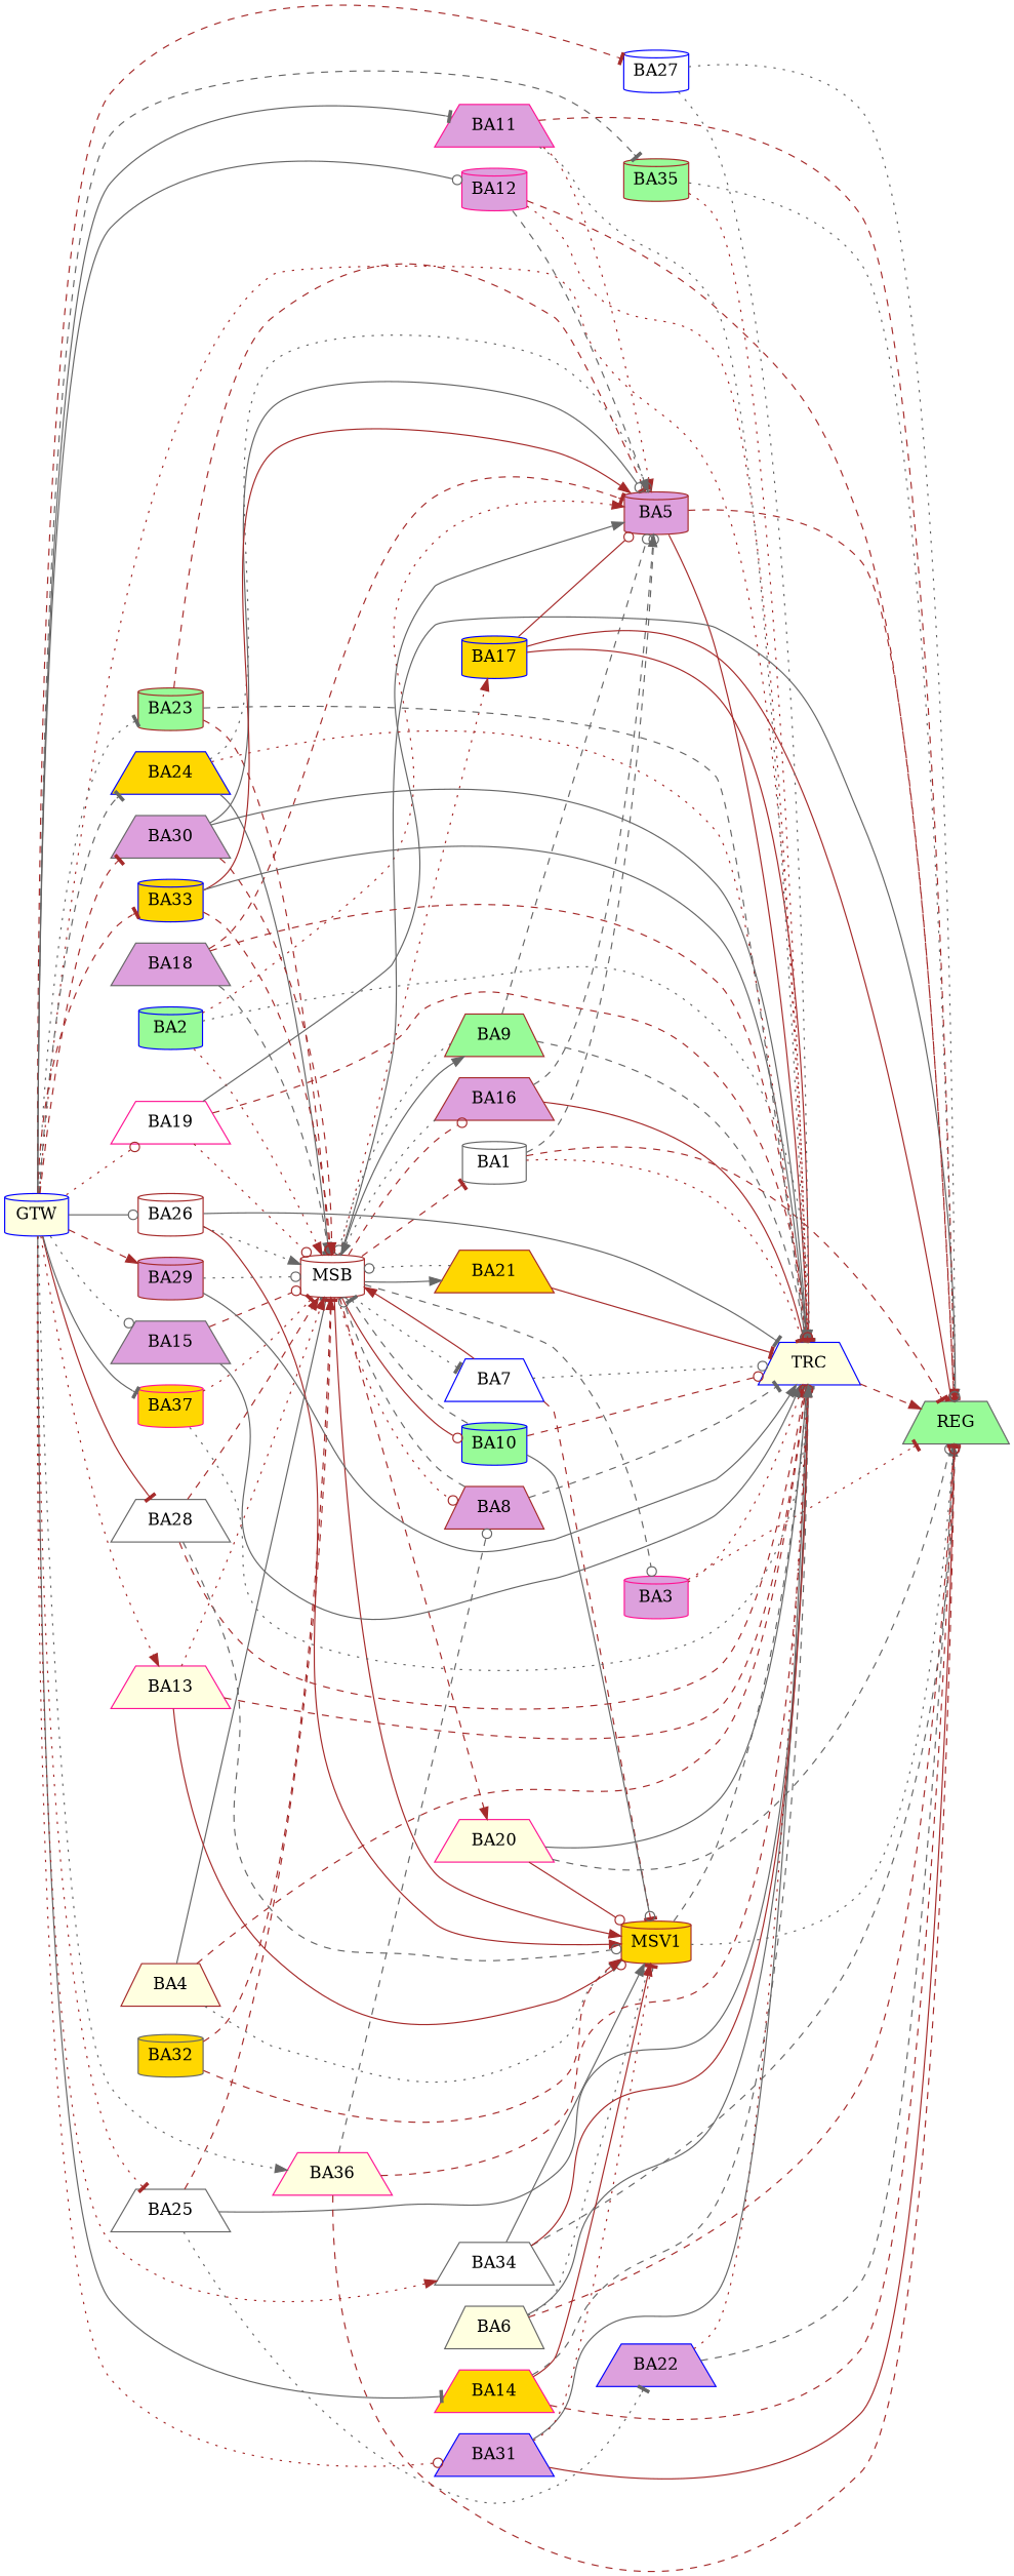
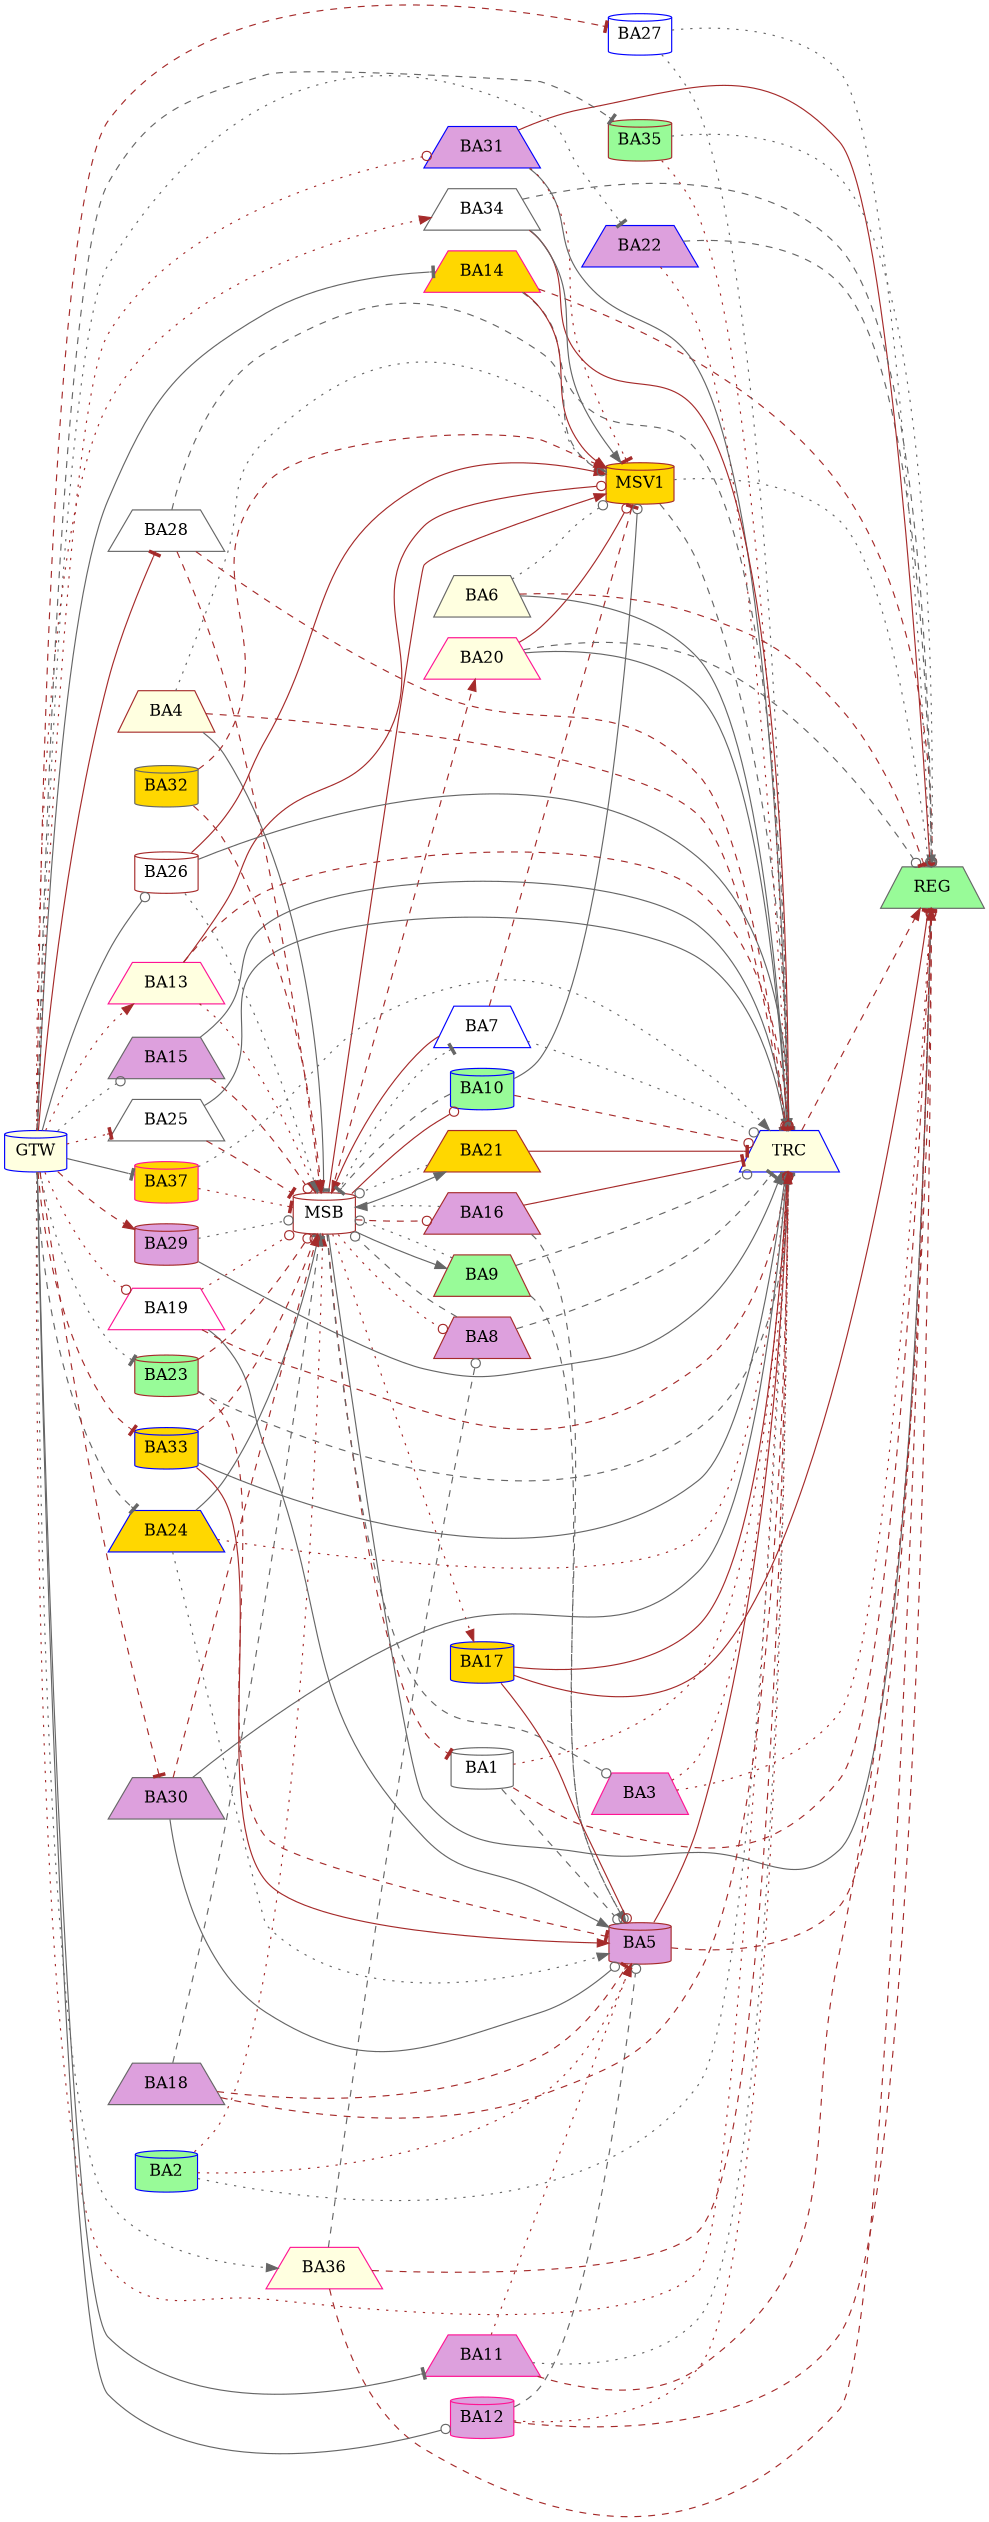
  strict digraph {
    rankdir=LR
    node [color=brown fillcolor=plum shape=trapezium style=filled]
    edge [arrowhead=odot color=brown style=dashed]
    n1 [color=gray40 fillcolor=white label=BA1 shape=cylinder]
    n2 [label=BA5 shape=cylinder]
    n3 [color=gray40 fillcolor=palegreen label=REG]
    n4 [color=blue fillcolor=lightyellow label=TRC]
    n5 [color=blue fillcolor=palegreen label=BA2 shape=cylinder]
    n6 [fillcolor=white label=MSB shape=cylinder]
-   n7 [color=deeppink label=BA3 shape=cylinder]
+   n7 [color=deeppink label=BA3]
    n8 [fillcolor=gold label=MSV1 shape=cylinder]
    n9 [color=blue fillcolor=white label=BA7]
    n10 [label=BA8]
    n11 [fillcolor=palegreen label=BA9]
    n12 [color=blue fillcolor=palegreen label=BA10 shape=cylinder]
    n13 [label=BA16]
    n14 [color=blue fillcolor=gold label=BA17 shape=cylinder]
    n15 [color=deeppink fillcolor=lightyellow label=BA20]
    n16 [fillcolor=gold label=BA21]
    n17 [fillcolor=lightyellow label=BA4]
    n18 [color=gray40 fillcolor=lightyellow label=BA6]
    n19 [color=deeppink label=BA11]
    n20 [color=deeppink label=BA12 shape=cylinder]
    n21 [color=deeppink fillcolor=lightyellow label=BA13]
    n22 [color=deeppink fillcolor=gold label=BA14]
    n23 [color=gray40 label=BA15]
    n24 [color=gray40 label=BA18]
    n25 [color=deeppink fillcolor=white label=BA19]
    n26 [color=blue label=BA22]
    n27 [fillcolor=palegreen label=BA23 shape=cylinder]
    n28 [color=blue fillcolor=gold label=BA24]
    n29 [color=gray40 fillcolor=white label=BA25]
    n30 [fillcolor=white label=BA26 shape=cylinder]
    n31 [color=blue fillcolor=white label=BA27 shape=cylinder]
    n32 [color=gray40 fillcolor=white label=BA28]
    n33 [label=BA29 shape=cylinder]
    n34 [color=gray40 label=BA30]
    n35 [color=blue label=BA31]
    n36 [color=gray40 fillcolor=gold label=BA32 shape=cylinder]
    n37 [color=blue fillcolor=gold label=BA33 shape=cylinder]
    n38 [color=gray40 fillcolor=white label=BA34]
    n39 [fillcolor=palegreen label=BA35 shape=cylinder]
    n40 [color=deeppink fillcolor=lightyellow label=BA36]
    n41 [color=deeppink fillcolor=gold label=BA37 shape=cylinder]
    n42 [color=blue fillcolor=lightyellow label=GTW shape=cylinder]
    n1 -> n2 [color=gray40]
    n1 -> n3 [arrowhead=tee]
    n1 -> n4 [arrowhead=tee style=dotted]
    n2 -> n3 [arrowhead=tee]
    n2 -> n4 [style=solid]
    n4 -> n3 [arrowhead=normal]
    n5 -> n2 [arrowhead=normal style=dotted]
    n5 -> n4 [arrowhead=tee color=gray40 style=dotted]
    n5 -> n6 [arrowhead=normal style=dotted]
    n6 -> n1 [arrowhead=tee]
    n6 -> n3 [arrowhead=normal color=gray40 style=solid]
    n6 -> n7 [color=gray40]
    n6 -> n8 [arrowhead=normal style=solid]
    n6 -> n9 [arrowhead=tee color=gray40 style=dotted]
    n6 -> n10 [style=dotted]
    n6 -> n11 [arrowhead=normal color=gray40 style=solid]
    n6 -> n12 [style=solid]
    n6 -> n13
    n6 -> n14 [arrowhead=normal style=dotted]
    n6 -> n15 [arrowhead=normal]
    n6 -> n16 [arrowhead=normal color=gray40 style=solid]
    n7 -> n3 [arrowhead=tee style=dotted]
    n7 -> n4 [arrowhead=normal style=dotted]
    n8 -> n3 [arrowhead=tee color=gray40 style=dotted]
    n8 -> n4 [arrowhead=tee color=gray40]
    n9 -> n4 [color=gray40 style=dotted]
    n9 -> n6 [arrowhead=normal style=solid]
    n9 -> n8 [arrowhead=tee]
    n10 -> n4 [arrowhead=tee color=gray40]
    n10 -> n6 [color=gray40]
    n11 -> n2 [color=gray40]
    n11 -> n4 [color=gray40]
    n11 -> n6 [color=gray40 style=dotted]
    n12 -> n4
    n12 -> n6 [arrowhead=tee color=gray40]
    n12 -> n8 [color=gray40 style=solid]
    n13 -> n2 [arrowhead=normal color=gray40]
    n13 -> n4 [arrowhead=tee style=solid]
    n13 -> n6 [arrowhead=normal color=gray40 style=dotted]
    n14 -> n2 [style=solid]
    n14 -> n3 [arrowhead=tee style=solid]
    n14 -> n4 [arrowhead=tee style=solid]
    n15 -> n3 [color=gray40]
    n15 -> n4 [arrowhead=tee color=gray40 style=solid]
    n15 -> n8 [style=solid]
    n16 -> n4 [arrowhead=tee style=solid]
    n16 -> n6 [color=gray40 style=dotted]
    n17 -> n4 [arrowhead=tee]
    n17 -> n6 [arrowhead=tee color=gray40 style=solid]
    n17 -> n8 [arrowhead=normal color=gray40 style=dotted]
    n18 -> n3 [arrowhead=tee]
    n18 -> n4 [arrowhead=tee color=gray40 style=solid]
    n18 -> n8 [color=gray40 style=dotted]
    n19 -> n2 [arrowhead=normal style=dotted]
    n19 -> n3 [arrowhead=normal]
    n19 -> n4 [color=gray40 style=dotted]
    n20 -> n2 [color=gray40]
    n20 -> n3
    n20 -> n4 [arrowhead=tee style=dotted]
    n21 -> n4
    n21 -> n6 [arrowhead=normal style=dotted]
    n21 -> n8 [style=solid]
    n22 -> n3
    n22 -> n4 [color=gray40]
    n22 -> n8 [arrowhead=normal style=solid]
    n23 -> n4 [arrowhead=normal color=gray40 style=solid]
    n23 -> n6
    n24 -> n2 [arrowhead=tee]
    n24 -> n4
    n24 -> n6 [arrowhead=normal color=gray40]
    n25 -> n2 [arrowhead=normal color=gray40 style=solid]
    n25 -> n4
    n25 -> n6 [style=dotted]
    n26 -> n3 [arrowhead=normal color=gray40]
    n26 -> n4 [style=dotted]
    n27 -> n2 [arrowhead=tee]
    n27 -> n4 [arrowhead=tee color=gray40]
    n27 -> n6
    n28 -> n2 [arrowhead=normal color=gray40 style=dotted]
    n28 -> n4 [arrowhead=tee style=dotted]
    n28 -> n6 [arrowhead=tee color=gray40 style=solid]
    n29 -> n4 [arrowhead=tee color=gray40 style=solid]
    n29 -> n6 [arrowhead=tee]
    n30 -> n4 [arrowhead=tee color=gray40 style=solid]
    n30 -> n6 [arrowhead=normal color=gray40 style=dotted]
    n30 -> n8 [arrowhead=normal style=solid]
    n31 -> n3 [color=gray40 style=dotted]
    n31 -> n4 [arrowhead=normal color=gray40 style=dotted]
    n32 -> n4
    n32 -> n6 [arrowhead=normal]
    n32 -> n8 [color=gray40]
    n33 -> n4 [arrowhead=normal color=gray40 style=solid]
    n33 -> n6 [color=gray40 style=dotted]
    n34 -> n2 [color=gray40 style=solid]
    n34 -> n4 [arrowhead=normal color=gray40 style=solid]
    n34 -> n6 [arrowhead=normal]
    n35 -> n3 [arrowhead=tee style=solid]
    n35 -> n4 [arrowhead=normal color=gray40 style=solid]
    n35 -> n8 [arrowhead=tee style=dotted]
    n36 -> n6 [arrowhead=normal]
    n36 -> n8 [arrowhead=normal]
    n37 -> n2 [arrowhead=normal style=solid]
    n37 -> n4 [color=gray40 style=solid]
    n37 -> n6
    n38 -> n3 [color=gray40]
    n38 -> n4 [style=solid]
    n38 -> n8 [arrowhead=normal color=gray40 style=solid]
    n39 -> n3 [color=gray40 style=dotted]
    n39 -> n4 [arrowhead=tee style=dotted]
    n40 -> n3
    n40 -> n4 [arrowhead=normal]
    n40 -> n10 [color=gray40]
    n41 -> n4 [arrowhead=normal color=gray40 style=dotted]
    n41 -> n6 [arrowhead=tee style=dotted]
    n42 -> n4 [style=dotted]
    n42 -> n19 [arrowhead=tee color=gray40 style=solid]
    n42 -> n20 [color=gray40 style=solid]
    n42 -> n21 [arrowhead=normal style=dotted]
    n42 -> n22 [arrowhead=tee color=gray40 style=solid]
    n42 -> n23 [color=gray40 style=dotted]
    n42 -> n25 [style=dotted]
-   n29 -> n26 [arrowhead=tee color=gray40 style=dotted]
+   n42 -> n26 [arrowhead=tee color=gray40 style=dotted]
    n42 -> n27 [arrowhead=tee color=gray40 style=dotted]
    n42 -> n28 [arrowhead=tee color=gray40]
    n42 -> n29 [arrowhead=tee style=dotted]
    n42 -> n30 [color=gray40 style=solid]
    n42 -> n31 [arrowhead=tee]
    n42 -> n32 [arrowhead=tee style=solid]
    n42 -> n33 [arrowhead=normal]
    n42 -> n34 [arrowhead=tee]
    n42 -> n35 [style=dotted]
    n42 -> n37 [arrowhead=tee]
    n42 -> n38 [arrowhead=normal style=dotted]
    n42 -> n39 [arrowhead=tee color=gray40]
    n42 -> n40 [arrowhead=normal color=gray40 style=dotted]
    n42 -> n41 [arrowhead=tee color=gray40 style=solid]
  }
